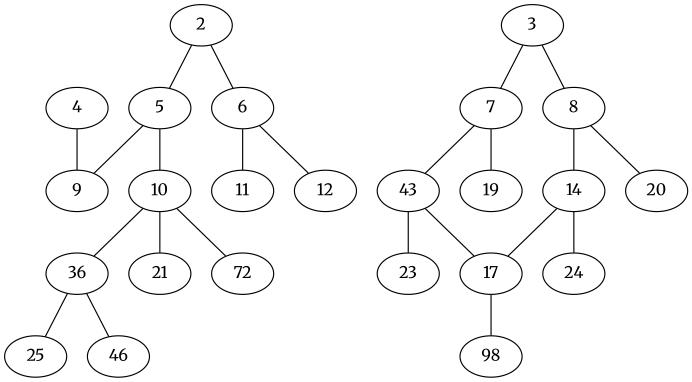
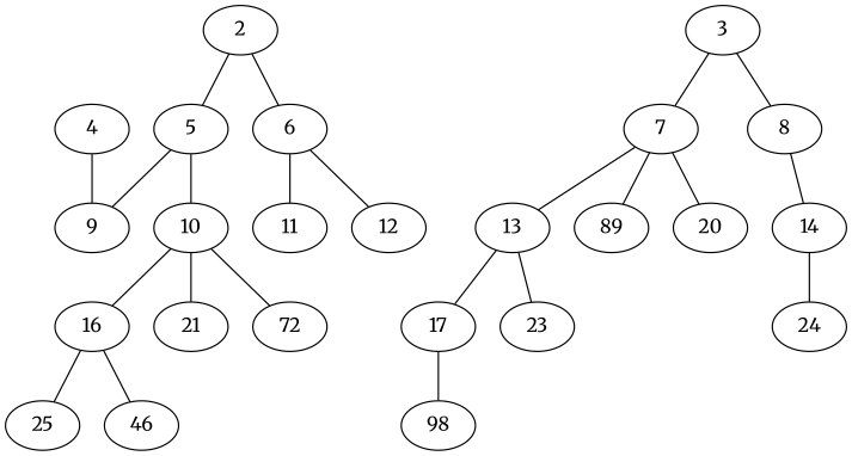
  graph {
    fontname=Merriweather
    node [chem=C fontname=Merriweather]
    edge [fontname=Merriweather valence=1]
    5 [chem=N]
    2
    6 [chem=N]
    3
    7
    8
    4 [chem=N]
    9
    10
    11 [chem=O]
    12 [chem=O]
-   13 [label=43]
-   19 [chem=H]
+   13
+   19 [chem=H label=89]
    14
    20 [chem=H]
-   16 [label=36]
+   16
    21 [chem=H]
    n18 [chem=H label=72]
    17
    23 [chem=H]
    24 [chem=H]
    25 [chem=H]
    n23 [chem=H label=46]
    n24 [chem=Cl label=98]
    5 -- 9
    5 -- 10
    2 -- 5
    2 -- 6
    6 -- 11 [valence=2]
    6 -- 12
    3 -- 7
    3 -- 8 [valence=2]
    7 -- 13 [valence=2]
    7 -- 19
    8 -- 14
-   8 -- 20
+   7 -- 20
    4 -- 9 [valence=2]
    10 -- 16
    10 -- 21
    10 -- n18
    13 -- 17
    13 -- 23
-   14 -- 17 [valence=2]
    14 -- 24
    16 -- 25
    16 -- n23
    17 -- n24
  }
